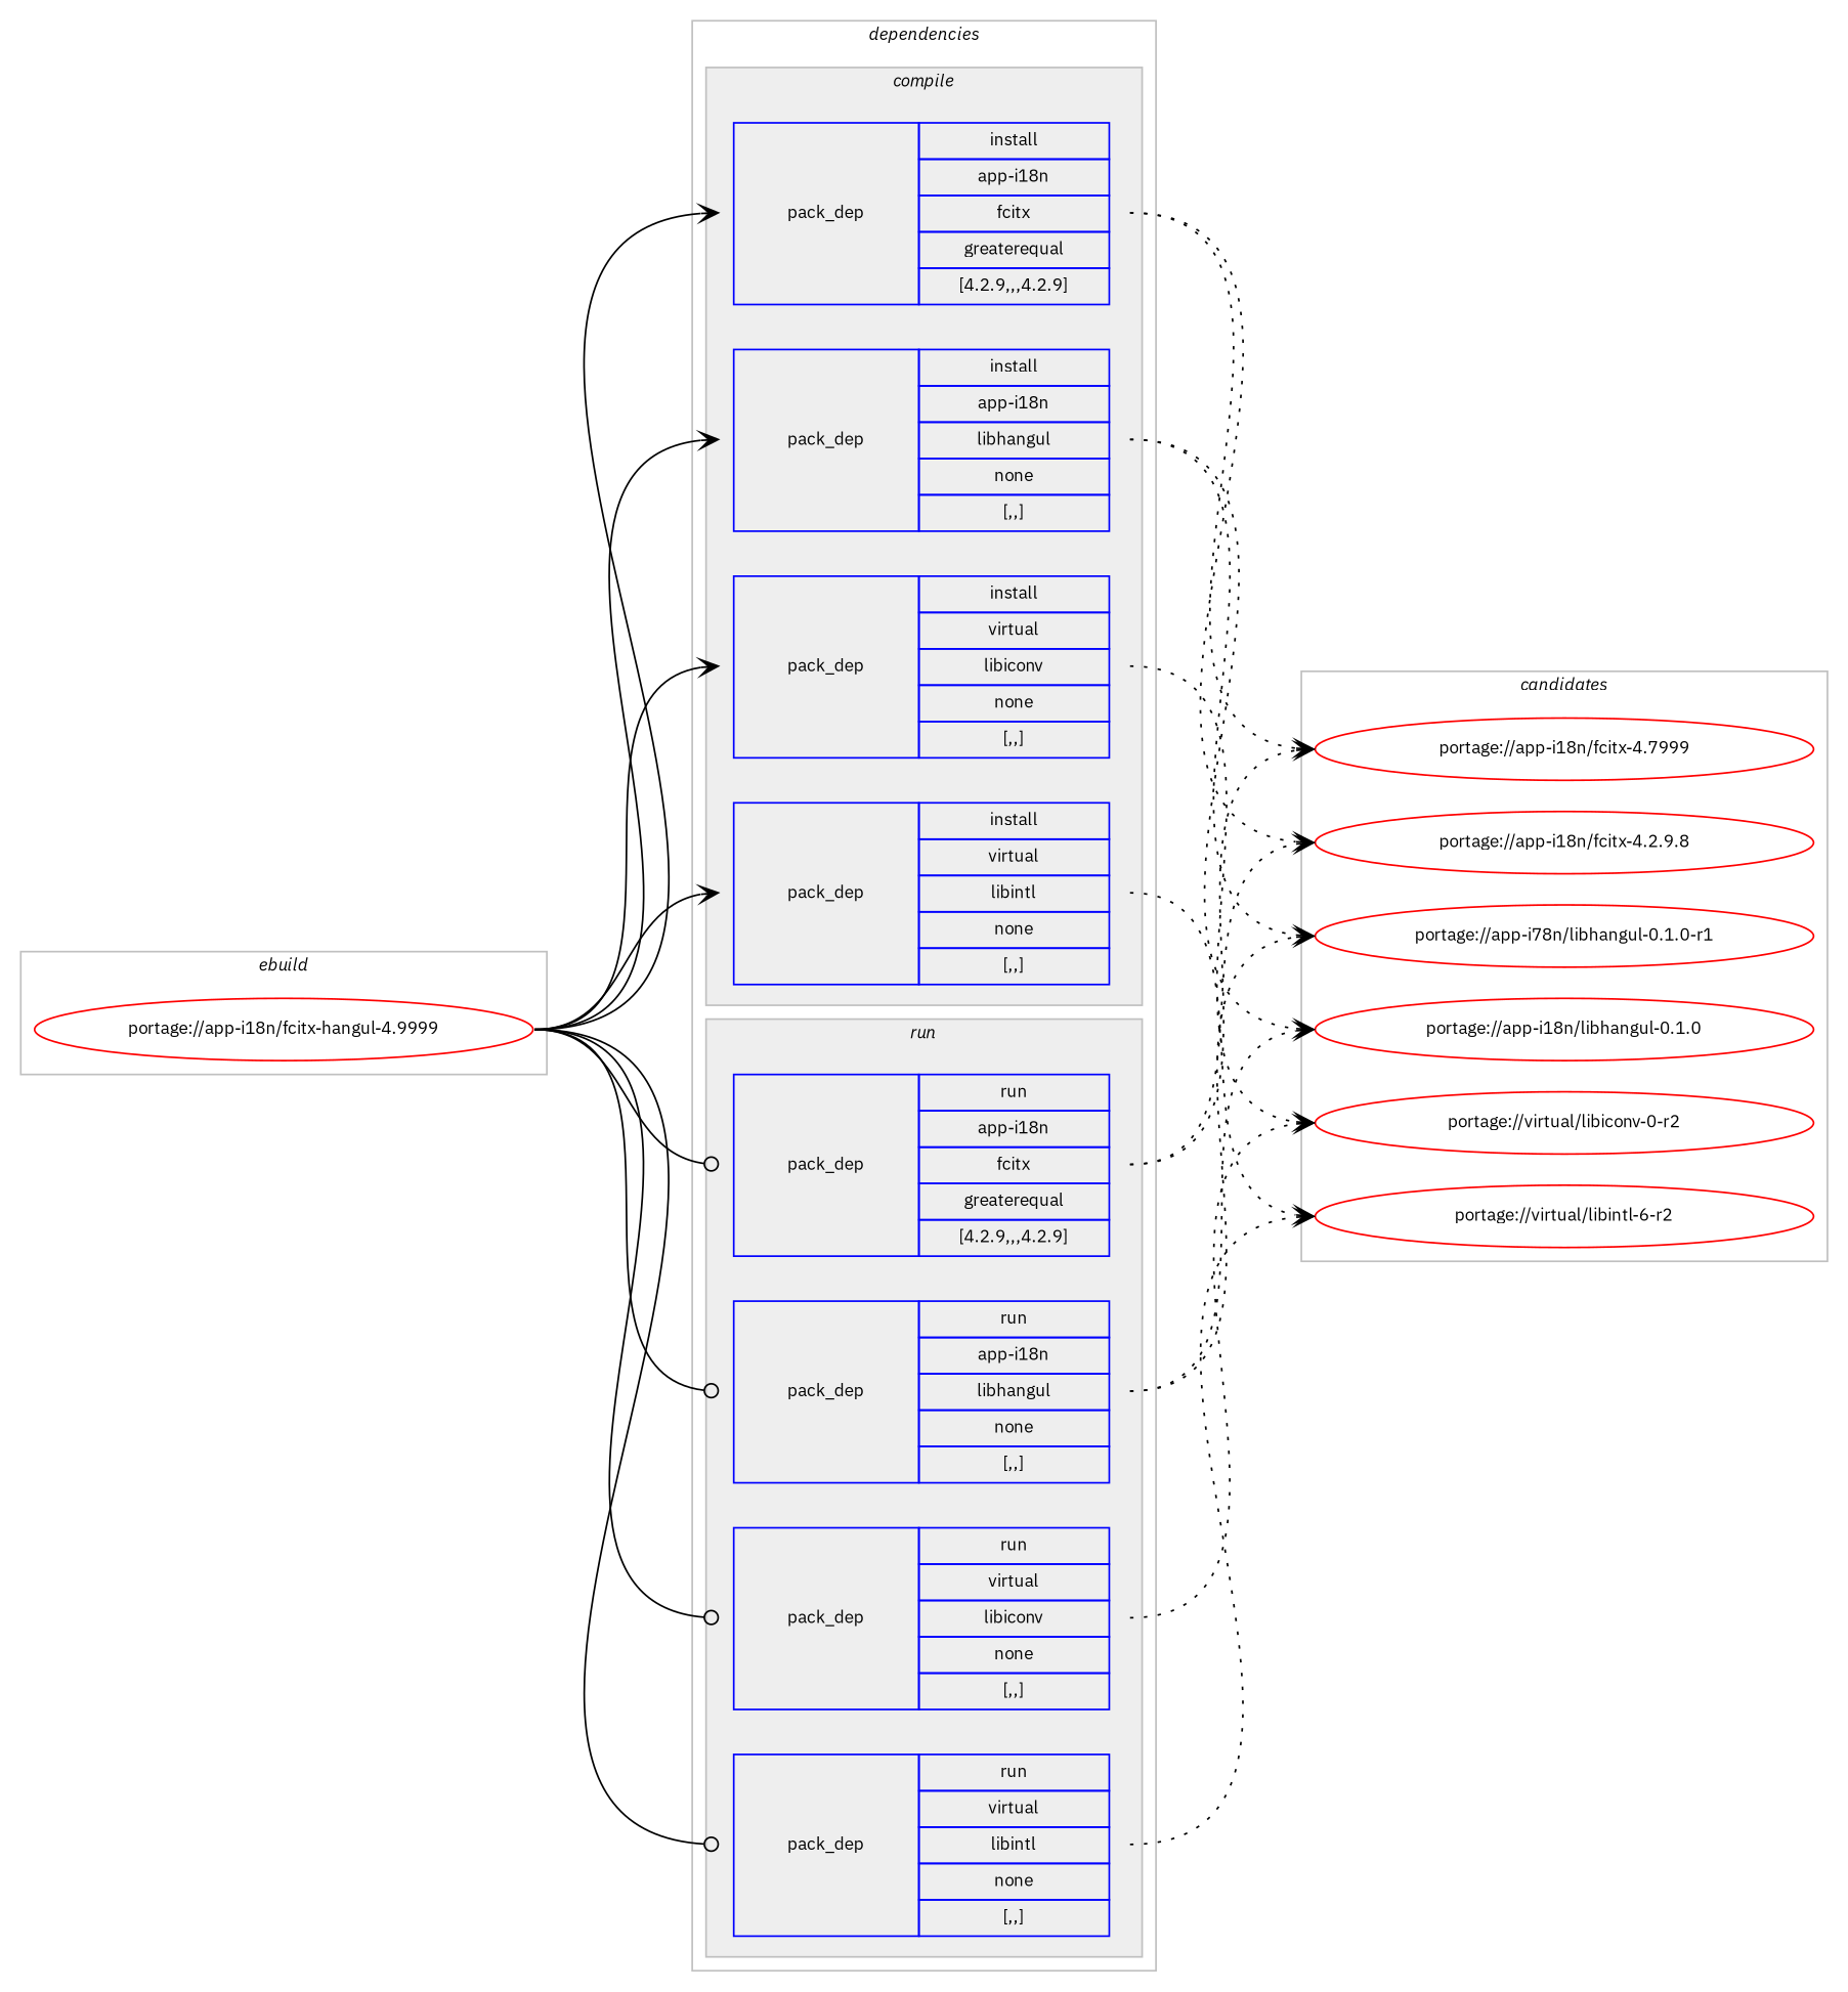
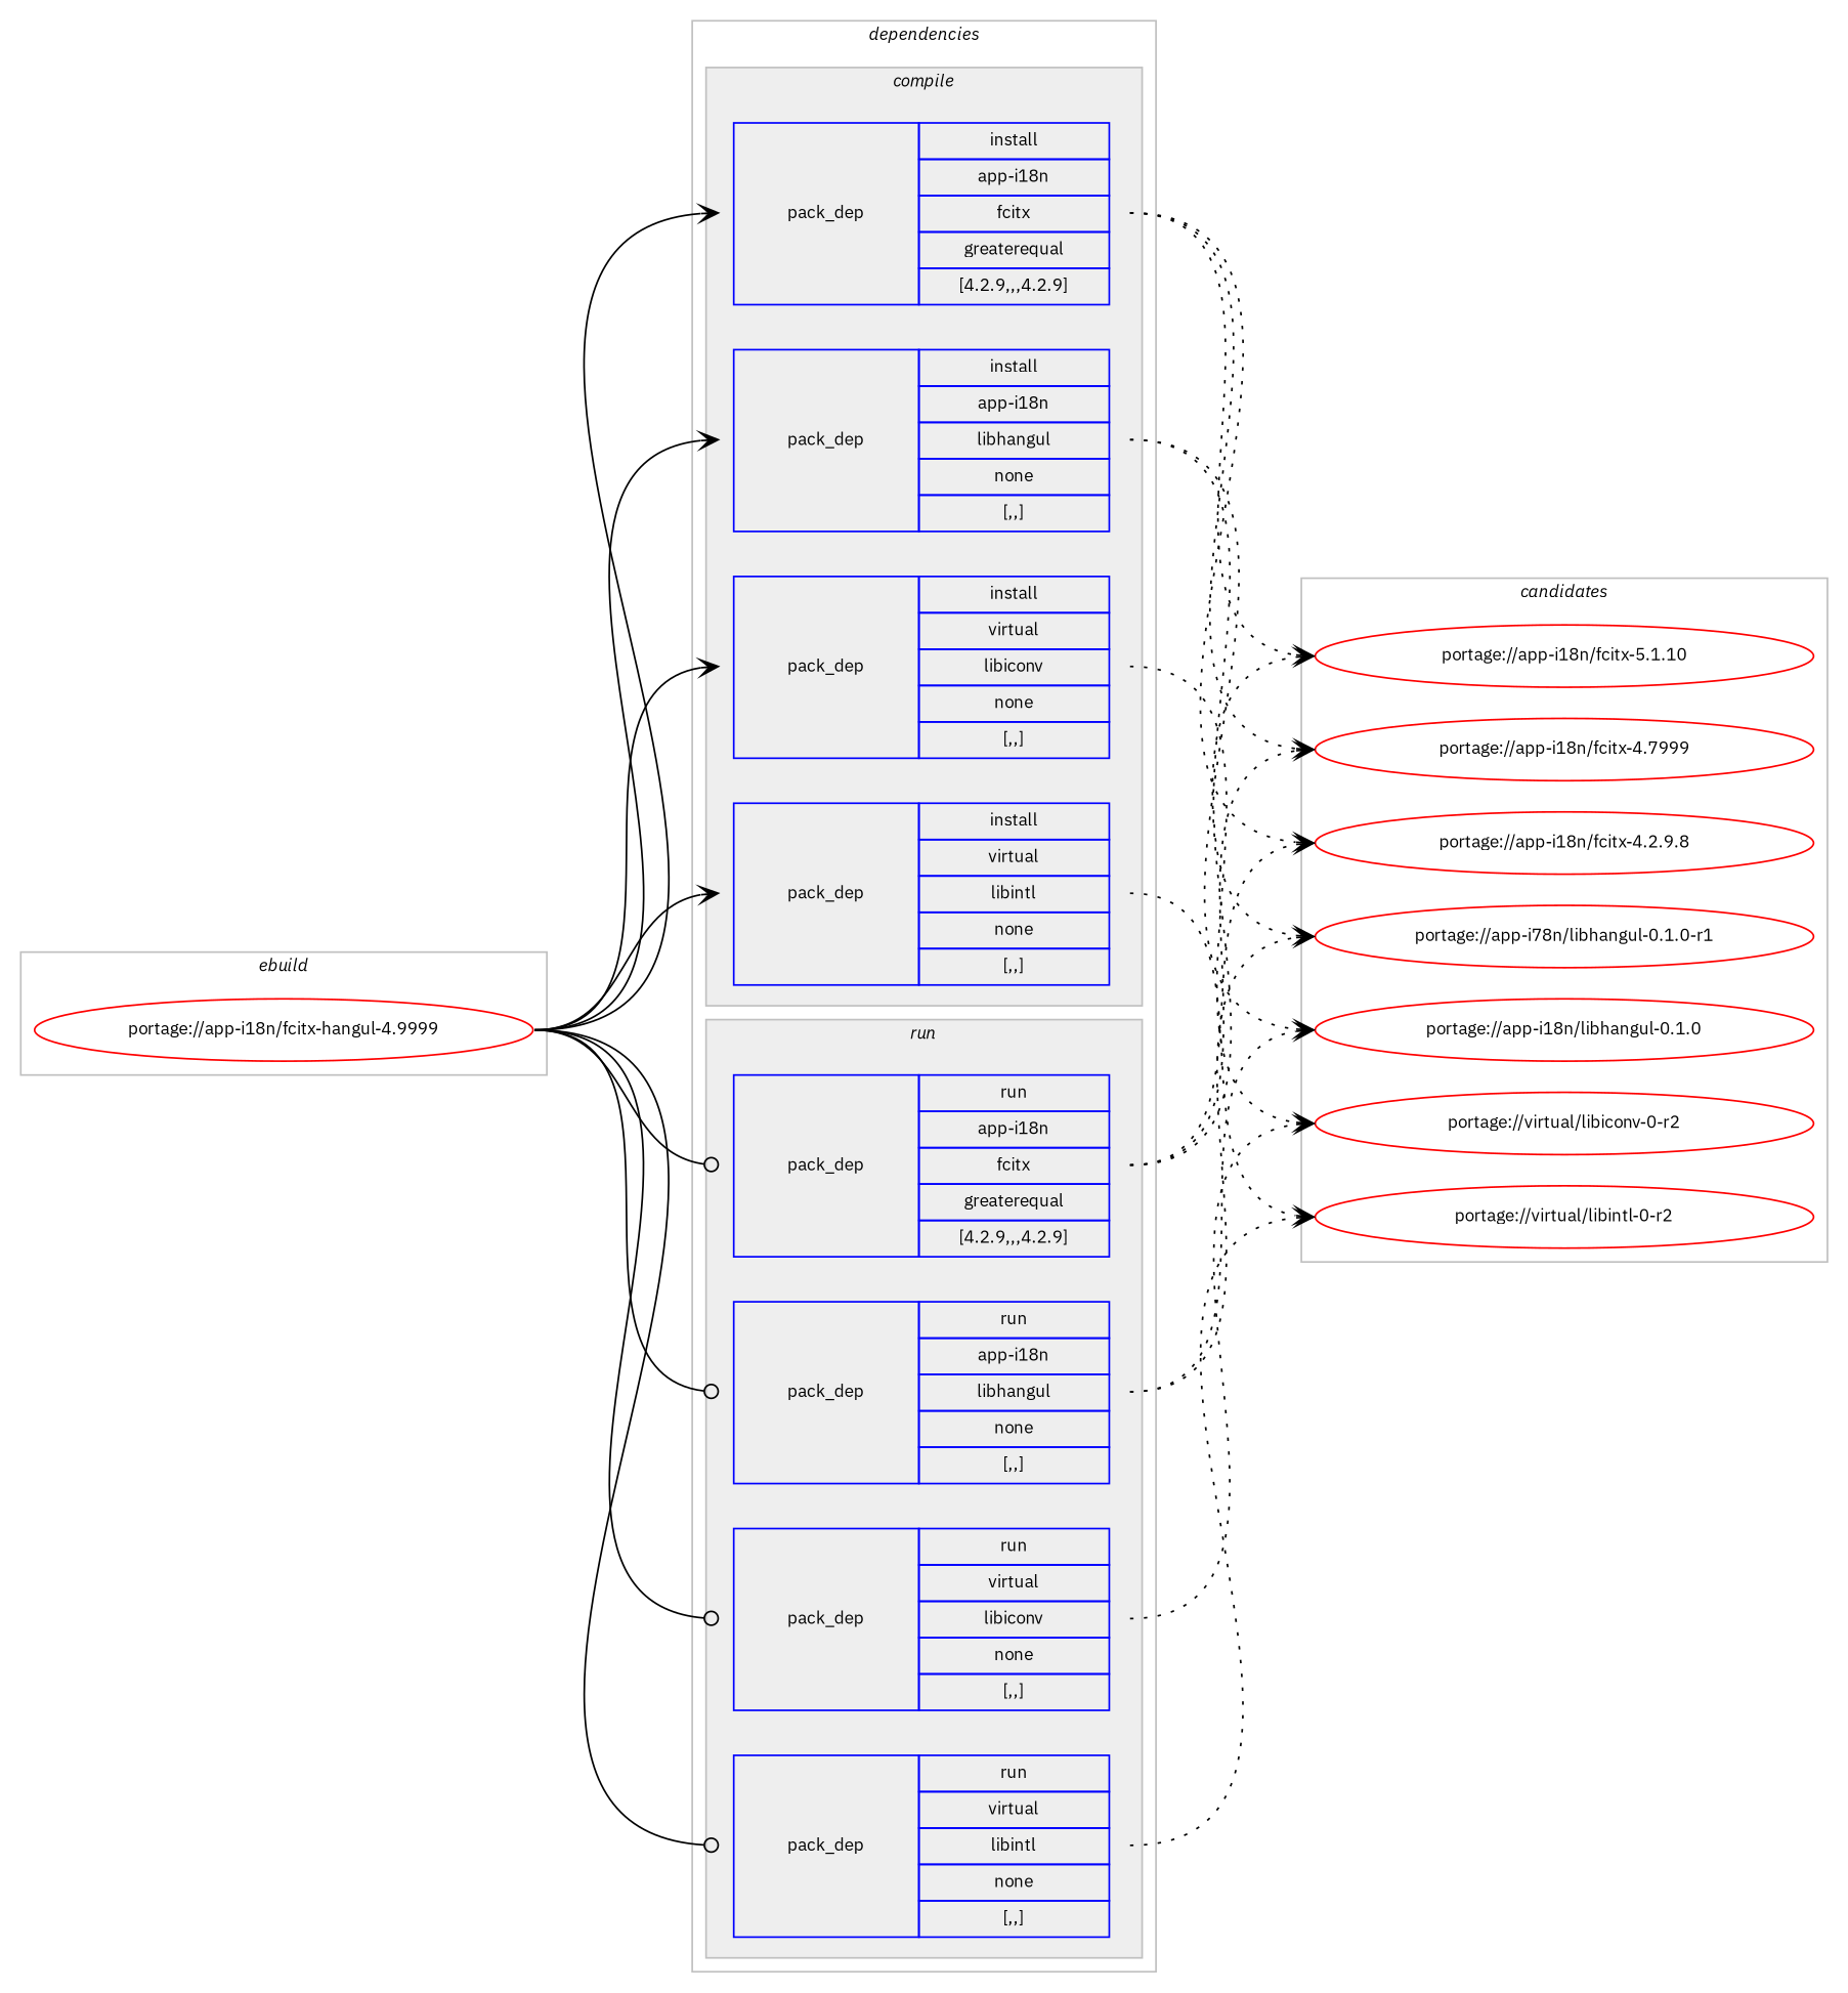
  digraph {
    compound=true
    concentrate=true
    fontname="IBM Plex Sans"
    fontsize=10
    newrank=true
    rankdir=LR
    ranksep=1.5
    node [color=red fontname="IBM Plex Sans" fontsize=10]
    edge [arrowhead=vee fontname="IBM Plex Sans" headport=w style=dotted tailport=e weight=100]
    n1 [label="portage://app-i18n/fcitx-hangul-4.9999" width=4]
    n2 [color=blue label=<<TABLE BORDER="0" CELLBORDER="1" CELLSPACING="0" CELLPADDING="4" WIDTH="220"><TR><TD ROWSPAN="6" CELLPADDING="30">pack_dep</TD></TR><TR><TD WIDTH="110">install</TD></TR><TR><TD>app-i18n</TD></TR><TR><TD>fcitx</TD></TR><TR><TD>greaterequal</TD></TR><TR><TD>[4.2.9,,,4.2.9]</TD></TR></TABLE>> shape=none]
    n3 [color=blue label=<<TABLE BORDER="0" CELLBORDER="1" CELLSPACING="0" CELLPADDING="4" WIDTH="220"><TR><TD ROWSPAN="6" CELLPADDING="30">pack_dep</TD></TR><TR><TD WIDTH="110">install</TD></TR><TR><TD>app-i18n</TD></TR><TR><TD>libhangul</TD></TR><TR><TD>none</TD></TR><TR><TD>[,,]</TD></TR></TABLE>> shape=none]
    n4 [color=blue label=<<TABLE BORDER="0" CELLBORDER="1" CELLSPACING="0" CELLPADDING="4" WIDTH="220"><TR><TD ROWSPAN="6" CELLPADDING="30">pack_dep</TD></TR><TR><TD WIDTH="110">install</TD></TR><TR><TD>virtual</TD></TR><TR><TD>libiconv</TD></TR><TR><TD>none</TD></TR><TR><TD>[,,]</TD></TR></TABLE>> shape=none]
    n5 [color=blue label=<<TABLE BORDER="0" CELLBORDER="1" CELLSPACING="0" CELLPADDING="4" WIDTH="220"><TR><TD ROWSPAN="6" CELLPADDING="30">pack_dep</TD></TR><TR><TD WIDTH="110">install</TD></TR><TR><TD>virtual</TD></TR><TR><TD>libintl</TD></TR><TR><TD>none</TD></TR><TR><TD>[,,]</TD></TR></TABLE>> shape=none]
    n6 [color=blue label=<<TABLE BORDER="0" CELLBORDER="1" CELLSPACING="0" CELLPADDING="4" WIDTH="220"><TR><TD ROWSPAN="6" CELLPADDING="30">pack_dep</TD></TR><TR><TD WIDTH="110">run</TD></TR><TR><TD>app-i18n</TD></TR><TR><TD>fcitx</TD></TR><TR><TD>greaterequal</TD></TR><TR><TD>[4.2.9,,,4.2.9]</TD></TR></TABLE>> shape=none]
    n7 [color=blue label=<<TABLE BORDER="0" CELLBORDER="1" CELLSPACING="0" CELLPADDING="4" WIDTH="220"><TR><TD ROWSPAN="6" CELLPADDING="30">pack_dep</TD></TR><TR><TD WIDTH="110">run</TD></TR><TR><TD>app-i18n</TD></TR><TR><TD>libhangul</TD></TR><TR><TD>none</TD></TR><TR><TD>[,,]</TD></TR></TABLE>> shape=none]
    n8 [color=blue label=<<TABLE BORDER="0" CELLBORDER="1" CELLSPACING="0" CELLPADDING="4" WIDTH="220"><TR><TD ROWSPAN="6" CELLPADDING="30">pack_dep</TD></TR><TR><TD WIDTH="110">run</TD></TR><TR><TD>virtual</TD></TR><TR><TD>libiconv</TD></TR><TR><TD>none</TD></TR><TR><TD>[,,]</TD></TR></TABLE>> shape=none]
    n9 [color=blue label=<<TABLE BORDER="0" CELLBORDER="1" CELLSPACING="0" CELLPADDING="4" WIDTH="220"><TR><TD ROWSPAN="6" CELLPADDING="30">pack_dep</TD></TR><TR><TD WIDTH="110">run</TD></TR><TR><TD>virtual</TD></TR><TR><TD>libintl</TD></TR><TR><TD>none</TD></TR><TR><TD>[,,]</TD></TR></TABLE>> shape=none]
+   n10 [label="portage://app-i18n/fcitx-5.1.10" width=4]
    n11 [label="portage://app-i18n/fcitx-4.7999" width=4]
    n12 [label="portage://app-i18n/fcitx-4.2.9.8" width=4]
    n13 [label="portage://app-i78n/libhangul-0.1.0-r1" width=4]
    n14 [label="portage://app-i18n/libhangul-0.1.0" width=4]
    n15 [label="portage://virtual/libiconv-0-r2" width=4]
-   n16 [label="portage://virtual/libintl-6-r2" width=4]
+   n16 [label="portage://virtual/libintl-0-r2" width=4]
    subgraph cluster_1 {
      color=gray
      label=<<i>ebuild</i>>
      n1
    }
    subgraph cluster_2 {
      color=gray
      label=<<i>dependencies</i>>
      subgraph cluster_3 {
        color=gray
        fillcolor="#eeeeee"
        label=<<i>compile</i>>
        style=filled
        subgraph sub_4 {
          color=gray
          fillcolor="#eeeeee"
          label=<<i>compile</i>>
          style=filled
          n2
        }
        subgraph sub_5 {
          color=gray
          fillcolor="#eeeeee"
          label=<<i>compile</i>>
          style=filled
          n3
        }
        subgraph sub_6 {
          color=gray
          fillcolor="#eeeeee"
          label=<<i>compile</i>>
          style=filled
          n4
        }
        subgraph sub_7 {
          color=gray
          fillcolor="#eeeeee"
          label=<<i>compile</i>>
          style=filled
          n5
        }
      }
      subgraph cluster_8 {
        color=gray
        fillcolor="#eeeeee"
        label=<<i>compile and run</i>>
        style=filled
      }
      subgraph cluster_9 {
        color=gray
        fillcolor="#eeeeee"
        label=<<i>run</i>>
        style=filled
        subgraph sub_10 {
          color=gray
          fillcolor="#eeeeee"
          label=<<i>run</i>>
          style=filled
          n6
        }
        subgraph sub_11 {
          color=gray
          fillcolor="#eeeeee"
          label=<<i>run</i>>
          style=filled
          n7
        }
        subgraph sub_12 {
          color=gray
          fillcolor="#eeeeee"
          label=<<i>run</i>>
          style=filled
          n8
        }
        subgraph sub_13 {
          color=gray
          fillcolor="#eeeeee"
          label=<<i>run</i>>
          style=filled
          n9
        }
      }
    }
    subgraph cluster_14 {
      color=gray
      label=<<i>candidates</i>>
      rank=same
      subgraph sub_15 {
        color=black
        label=<<i>candidates</i>>
        nodesep=1
        rank=same
+       n10
        n11
        n12
      }
      subgraph sub_16 {
        color=black
        label=<<i>candidates</i>>
        nodesep=1
        rank=same
        n13
        n14
      }
      subgraph sub_17 {
        color=black
        label=<<i>candidates</i>>
        nodesep=1
        rank=same
        n15
      }
      subgraph sub_18 {
        color=black
        label=<<i>candidates</i>>
        nodesep=1
        rank=same
        n16
      }
      subgraph sub_19 {
        color=black
        label=<<i>candidates</i>>
        nodesep=1
        rank=same
+       n10
        n11
        n12
      }
      subgraph sub_20 {
        color=black
        label=<<i>candidates</i>>
        nodesep=1
        rank=same
        n13
        n14
      }
      subgraph sub_21 {
        color=black
        label=<<i>candidates</i>>
        nodesep=1
        rank=same
        n15
      }
      subgraph sub_22 {
        color=black
        label=<<i>candidates</i>>
        nodesep=1
        rank=same
        n16
      }
    }
    n1 -> n2 [style=solid weight=20]
    n1 -> n3 [style=solid weight=20]
    n1 -> n4 [style=solid weight=20]
    n1 -> n5 [style=solid weight=20]
    n1 -> n6 [arrowhead=odot style=solid weight=20]
    n1 -> n7 [arrowhead=odot style=solid weight=20]
    n1 -> n8 [arrowhead=odot style=solid weight=20]
    n1 -> n9 [arrowhead=odot style=solid weight=20]
+   n2 -> n10
    n2 -> n11
    n2 -> n12
    n3 -> n13
    n3 -> n14
    n4 -> n15
    n5 -> n16
+   n6 -> n10
    n6 -> n11
    n6 -> n12
    n7 -> n13
    n7 -> n14
    n8 -> n15
    n9 -> n16
  }
